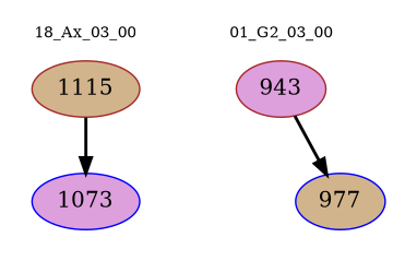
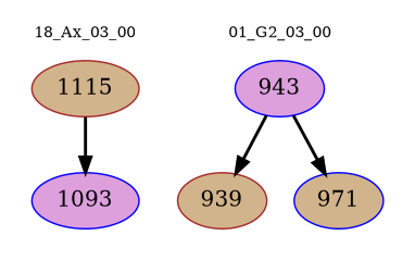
  digraph {
    node [color=brown fillcolor=tan style=filled]
    edge [color=black style=bold]
    n1 [label=1115]
-   n2 [color=blue fillcolor=plum label=1073]
-   n3 [fillcolor=plum label=943]
-   n5 [color=blue label=977]
+   n2 [color=blue fillcolor=plum label=1093]
+   n3 [color=blue fillcolor=plum label=943]
+   n4 [label=939]
+   n5 [color=blue label=971]
    subgraph cluster_1 {
      color=white
      fontsize=10
      label="18_Ax_03_00"
      n1
      n2
    }
    subgraph cluster_2 {
      color=white
      fontsize=10
      label="01_G2_03_00"
      n3
+     n4
      n5
    }
    n1 -> n2
+   n3 -> n4
    n3 -> n5
  }
